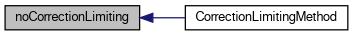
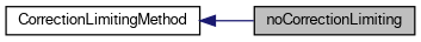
  digraph {
    rankdir=LR
    node [color=black fontname=FreeSans fontsize=10 shape=record]
    n1 [fillcolor=grey75 fontcolor=black height=0.2 label=noCorrectionLimiting style=filled width=0.4]
    n2 [height=0.2 label=CorrectionLimitingMethod width=0.4]
-   n1 -> n2 [color=midnightblue dir=back fontname=FreeSans fontsize=10 labelfontname=FreeSans labelfontsize=10 style=solid]
+   n2 -> n1 [color=midnightblue dir=back fontname=FreeSans fontsize=10 labelfontname=FreeSans labelfontsize=10 style=solid]
  }
